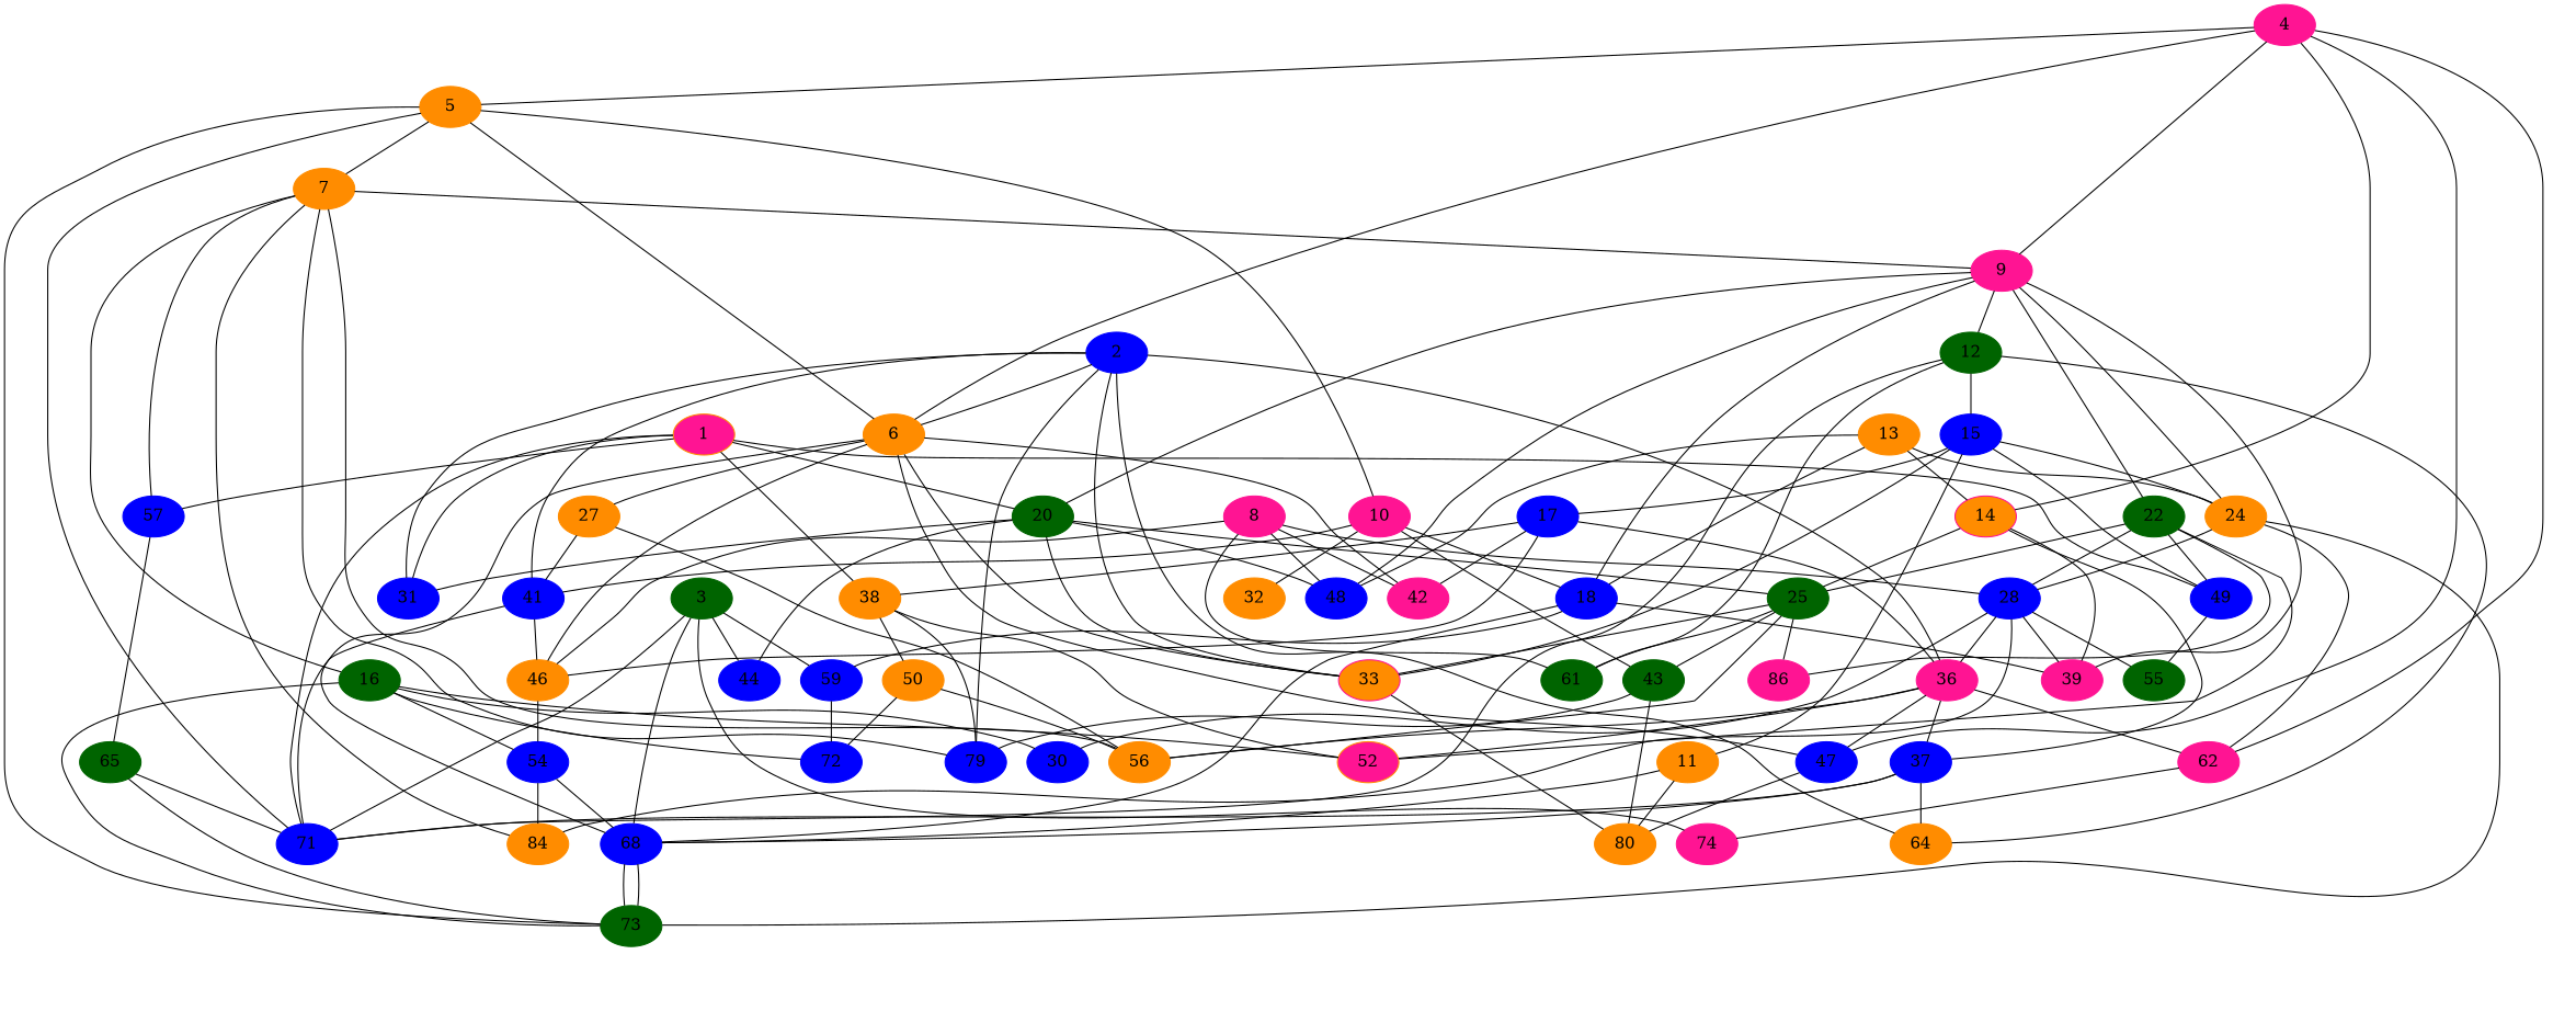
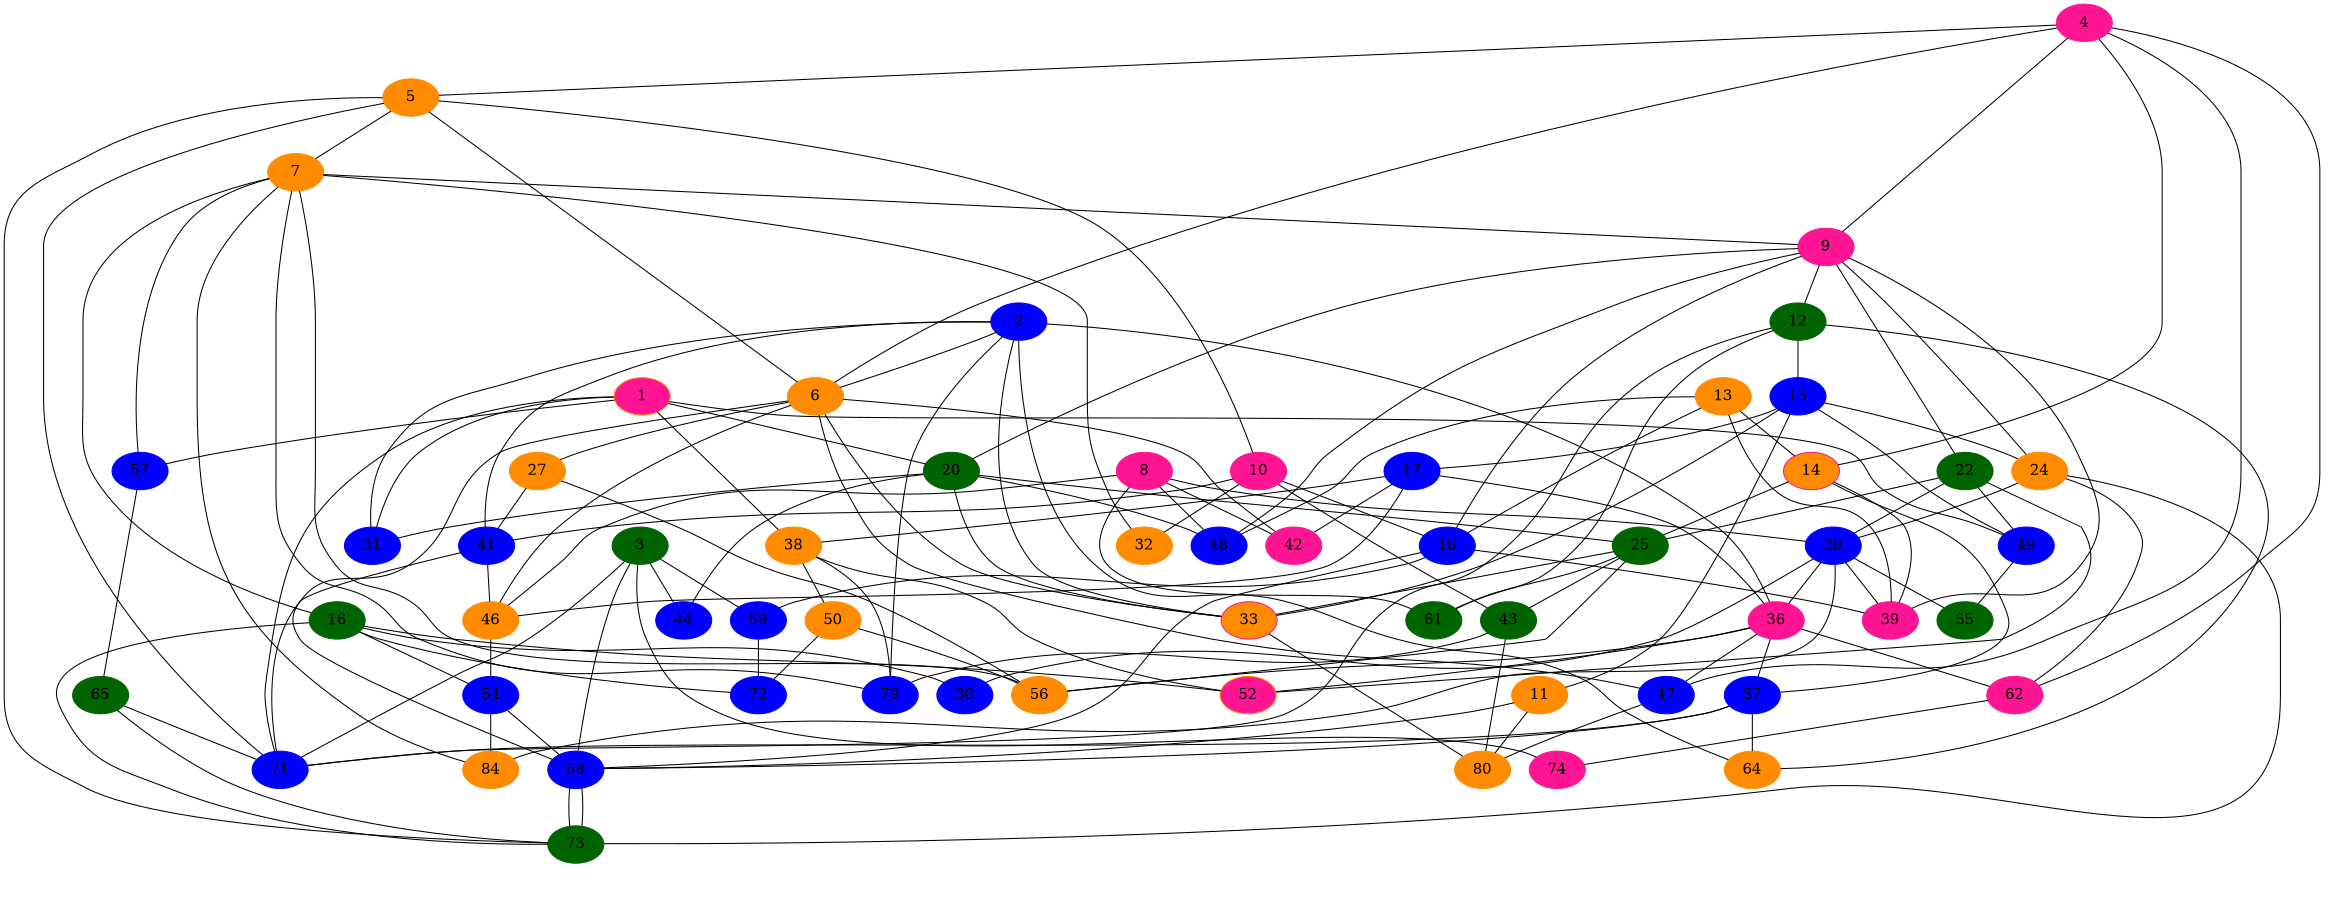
  graph {
    node [color=blue style=filled]
    1 [color=darkorange fillcolor=deeppink super="+67"]
    20 [color=darkgreen super="+26"]
    31
    38 [color=darkorange super="+84"]
    49
    57
    71 [super="+81"]
    33 [color=deeppink fillcolor=darkorange]
    44
    48
    25 [color=darkgreen super="+82"]
    79
    52 [color=darkorange fillcolor=deeppink]
    50 [color=darkorange]
    55 [color=darkgreen]
    65 [color=darkgreen]
    2 [super="+66"]
    6 [color=darkorange super="+34"]
    36 [color=deeppink super="+45"]
    41 [super="+76"]
    64 [color=darkorange super="+75"]
    68 [super="+87"]
    47 [super="+60"]
    27 [color=darkorange]
    42 [color=deeppink]
    46 [color=darkorange super="+77"]
    80 [color=darkorange]
    62 [color=deeppink]
    56 [color=darkorange]
    37
    3 [color=darkgreen super="+23"]
    59
    74 [color=deeppink]
    72
    73 [color=darkgreen super="+78"]
    4 [color=deeppink super="+70"]
    5 [color=darkorange super="+53"]
    9 [color=deeppink super="+69"]
    14 [color=deeppink fillcolor=darkorange super="+40"]
    7 [color=darkorange super="+11"]
    10 [color=deeppink]
    12 [color=darkgreen]
    18 [super="+58"]
    22 [color=darkgreen super="+35"]
    24 [color=darkorange super="+51"]
    39 [color=deeppink]
    16 [color=darkgreen]
    32 [color=darkorange]
    n49 [color=darkorange label=84]
    43 [color=darkgreen]
    54
    30
    8 [color=deeppink super="+83"]
    28 [super="+63"]
    61 [color=darkgreen]
    15 [super="+29"]
-   86 [color=deeppink]
    17 [super="+21"]
    n59 [color=darkorange label=11]
    13 [color=darkorange]
    1 -- 20
    1 -- 31
    1 -- 38
    1 -- 49
    1 -- 57
    1 -- 71
    20 -- 31
    20 -- 33
    20 -- 44
    20 -- 48
    20 -- 25
    38 -- 79
    38 -- 52
    38 -- 50
    49 -- 55
    57 -- 65
    33 -- 80
    25 -- 33
    25 -- 56
    25 -- 43
    25 -- 61
-   25 -- 86
    50 -- 56
    50 -- 72
    65 -- 71
    65 -- 73
    2 -- 31
    2 -- 33
    2 -- 79
    2 -- 6
    2 -- 36
    2 -- 41
    2 -- 64
    6 -- 33
    6 -- 68
    6 -- 47
    6 -- 27
    6 -- 42
    6 -- 46
    36 -- 52
    36 -- 47
    36 -- 62
    36 -- 56
    36 -- 37
    41 -- 71
    41 -- 46
    68 -- 73 [weight=2]
    68 -- 73
    47 -- 80
    27 -- 41
    27 -- 56
    46 -- 54
    62 -- 74
    37 -- 71
    37 -- 64 [weight=2]
    37 -- 68
    3 -- 71
    3 -- 44
    3 -- 68
    3 -- 59
    3 -- 74 [weight=2]
    59 -- 72
    4 -- 6
    4 -- 47
    4 -- 62
    4 -- 5
    4 -- 9
    4 -- 14
    5 -- 71
    5 -- 6
    5 -- 73
    5 -- 7
    5 -- 10
    9 -- 20
    9 -- 48
    9 -- 12
    9 -- 18
    9 -- 22
    9 -- 24 [weight=2]
    9 -- 39
    14 -- 25
    14 -- 37
    14 -- 39
    7 -- 57
    7 -- 79
    7 -- 56
    7 -- 9
    7 -- 16
+   7 -- 32
    7 -- n49
    10 -- 41
    10 -- 18
    10 -- 32
    10 -- 43
    12 -- 71
    12 -- 64
    12 -- 61
    12 -- 15
    18 -- 68
    18 -- 59
    18 -- 39
    22 -- 49
    22 -- 25
    22 -- 52
    22 -- 28
-   22 -- 86
    24 -- 62
    24 -- 73
    24 -- 28
    16 -- 52
    16 -- 72
    16 -- 73
    16 -- 54
    16 -- 30
    43 -- 79
    43 -- 80
    54 -- 68
    54 -- n49
    8 -- 48
    8 -- 42
    8 -- 46
    8 -- 28
    8 -- 61
    28 -- 55
    28 -- 36
    28 -- 39
    28 -- n49
    28 -- 30
    15 -- 49
    15 -- 33
    15 -- 24
    15 -- 17
    15 -- n59
    17 -- 38
    17 -- 36
    17 -- 42
    17 -- 46
    n59 -- 68
    n59 -- 80
    13 -- 48
    13 -- 14
    13 -- 18
-   13 -- 24
+   13 -- 39
  }
